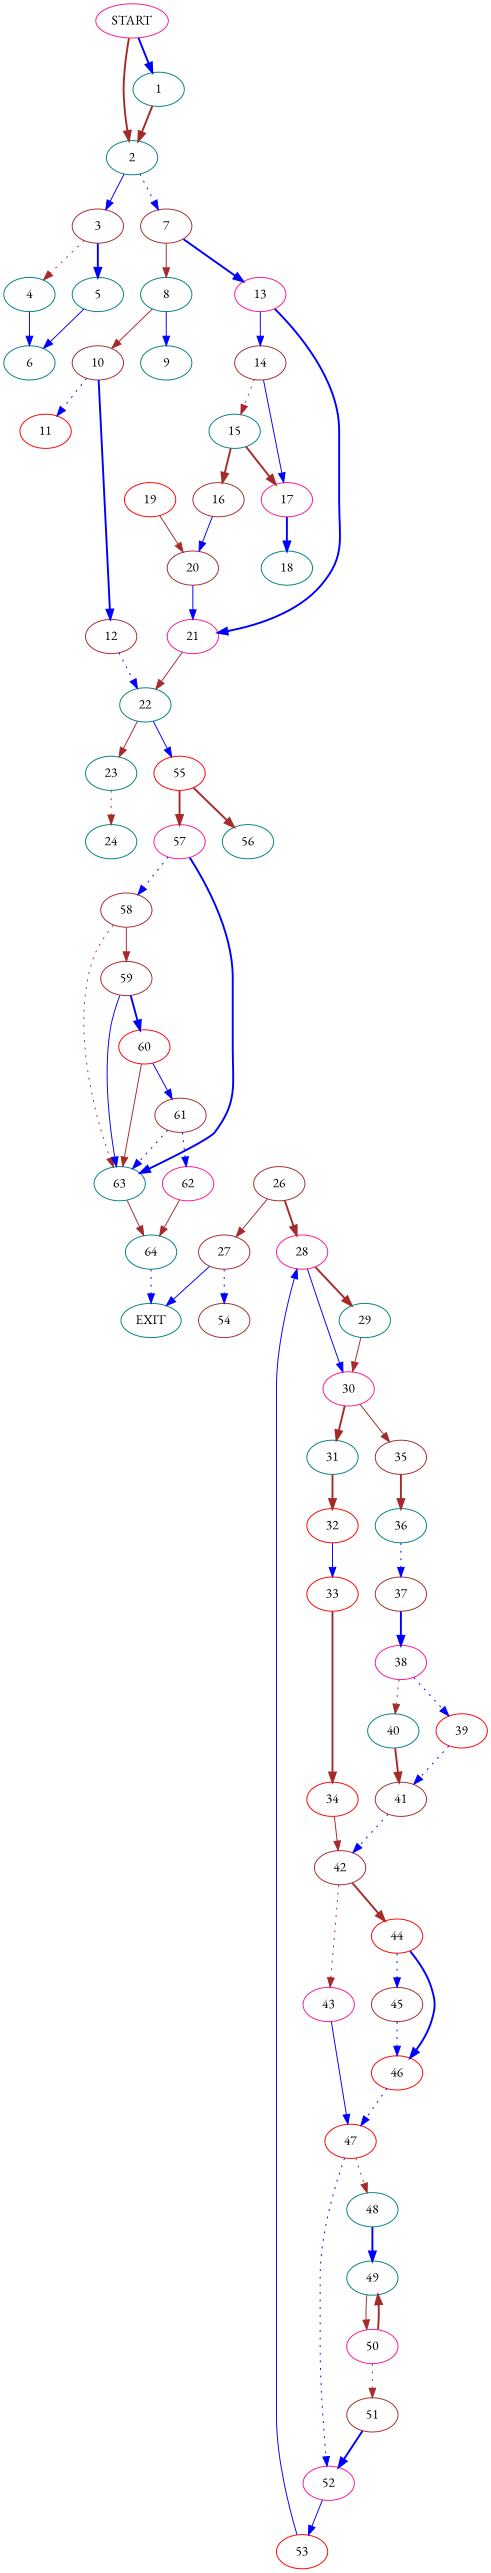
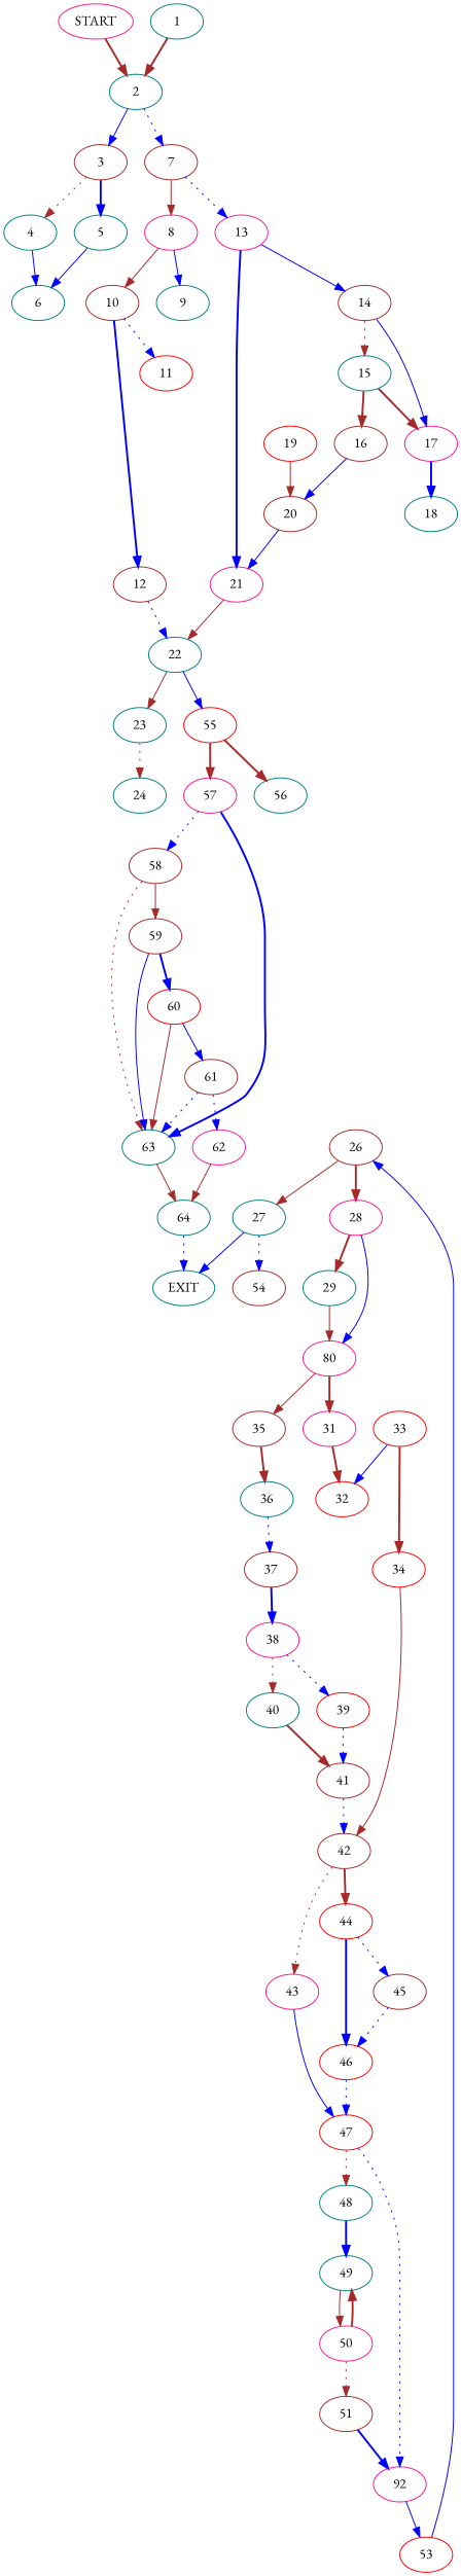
  digraph {
    fontname="EB Garamond"
    node [color=teal fontname="EB Garamond"]
    edge [color=blue fontname="EB Garamond" style=solid]
    n1 [color=deeppink label=START]
    1
    2
    3 [color=brown]
    7 [color=brown]
    4
    5
-   8
+   8 [color=deeppink]
    13 [color=deeppink]
    6
    9
    10 [color=brown]
    14 [color=brown]
    21 [color=deeppink]
    11 [color=red]
    12 [color=brown]
    22
    23
    55 [color=red]
    15
    17 [color=deeppink]
    16 [color=brown]
    18
    20 [color=brown]
    19 [color=red]
    24
    56
    57 [color=deeppink]
    26 [color=brown]
-   27 [color=brown]
+   27
    28 [color=deeppink]
    54 [color=brown]
    n33 [label=EXIT]
    29
-   30 [color=deeppink]
-   31
+   30 [color=deeppink label=80]
+   31 [color=deeppink]
    35 [color=brown]
    32 [color=red]
    36
    33 [color=red]
    34 [color=red]
    42 [color=brown]
    43 [color=deeppink]
    44 [color=red]
    37 [color=brown]
    38 [color=deeppink]
    39 [color=red]
    40
    41 [color=brown]
    47 [color=red]
    45 [color=brown]
    46 [color=red]
    48
-   52 [color=deeppink]
+   52 [color=deeppink label=92]
    49
    53 [color=red]
    50 [color=deeppink]
    51 [color=brown]
    58 [color=brown]
    63
    59 [color=brown]
    64
    60 [color=red]
    61 [color=brown]
    62 [color=deeppink]
-   n1 -> 1 [style=bold]
    n1 -> 2 [color=brown style=bold]
    1 -> 2 [color=brown style=bold]
    2 -> 3
    2 -> 7 [style=dotted]
    3 -> 4 [color=brown style=dotted]
    3 -> 5 [style=bold]
    7 -> 8 [color=brown]
-   7 -> 13 [style=bold]
+   7 -> 13 [style=dotted]
    4 -> 6
    5 -> 6
    8 -> 9
    8 -> 10 [color=brown]
    13 -> 14
    13 -> 21 [style=bold]
    10 -> 11 [style=dotted]
    10 -> 12 [style=bold]
    14 -> 15 [color=brown style=dotted]
    14 -> 17
    21 -> 22 [color=brown]
    12 -> 22 [style=dotted]
    22 -> 23 [color=brown]
    22 -> 55
    23 -> 24 [color=brown style=dotted]
    55 -> 56 [color=brown style=bold]
    55 -> 57 [color=brown style=bold]
    15 -> 17 [color=brown style=bold]
    15 -> 16 [color=brown style=bold]
    17 -> 18 [style=bold]
    16 -> 20
    20 -> 21
    19 -> 20 [color=brown]
    57 -> 58 [style=dotted]
    57 -> 63 [style=bold]
    26 -> 27 [color=brown]
    26 -> 28 [color=brown style=bold]
    27 -> 54 [style=dotted]
    27 -> n33
    28 -> 29 [color=brown style=bold]
    28 -> 30
    29 -> 30 [color=brown]
    30 -> 31 [color=brown style=bold]
    30 -> 35 [color=brown]
    31 -> 32 [color=brown style=bold]
    35 -> 36 [color=brown style=bold]
-   32 -> 33
+   33 -> 32
    36 -> 37 [style=dotted]
    33 -> 34 [color=brown style=bold]
    34 -> 42 [color=brown]
    42 -> 43 [color=brown style=dotted]
    42 -> 44 [color=brown style=bold]
    43 -> 47
    44 -> 45 [style=dotted]
    44 -> 46 [style=bold]
    37 -> 38 [style=bold]
    38 -> 39 [style=dotted]
    38 -> 40 [color=brown style=dotted]
    39 -> 41 [style=dotted]
    40 -> 41 [color=brown style=bold]
    41 -> 42 [style=dotted]
    47 -> 48 [color=brown style=dotted]
    47 -> 52 [style=dotted]
    45 -> 46 [style=dotted]
    46 -> 47 [style=dotted]
    48 -> 49 [style=bold]
    52 -> 53
    49 -> 50 [color=brown]
-   53 -> 28
+   53 -> 26
    50 -> 49 [color=brown style=bold]
    50 -> 51 [color=brown style=dotted]
    51 -> 52 [style=bold]
    58 -> 63 [color=brown style=dotted]
    58 -> 59 [color=brown]
    63 -> 64 [color=brown]
    59 -> 63
    59 -> 60 [style=bold]
    64 -> n33 [style=dotted]
    60 -> 63 [color=brown]
    60 -> 61
    61 -> 63 [style=dotted]
    61 -> 62 [style=dotted]
    62 -> 64 [color=brown]
  }
